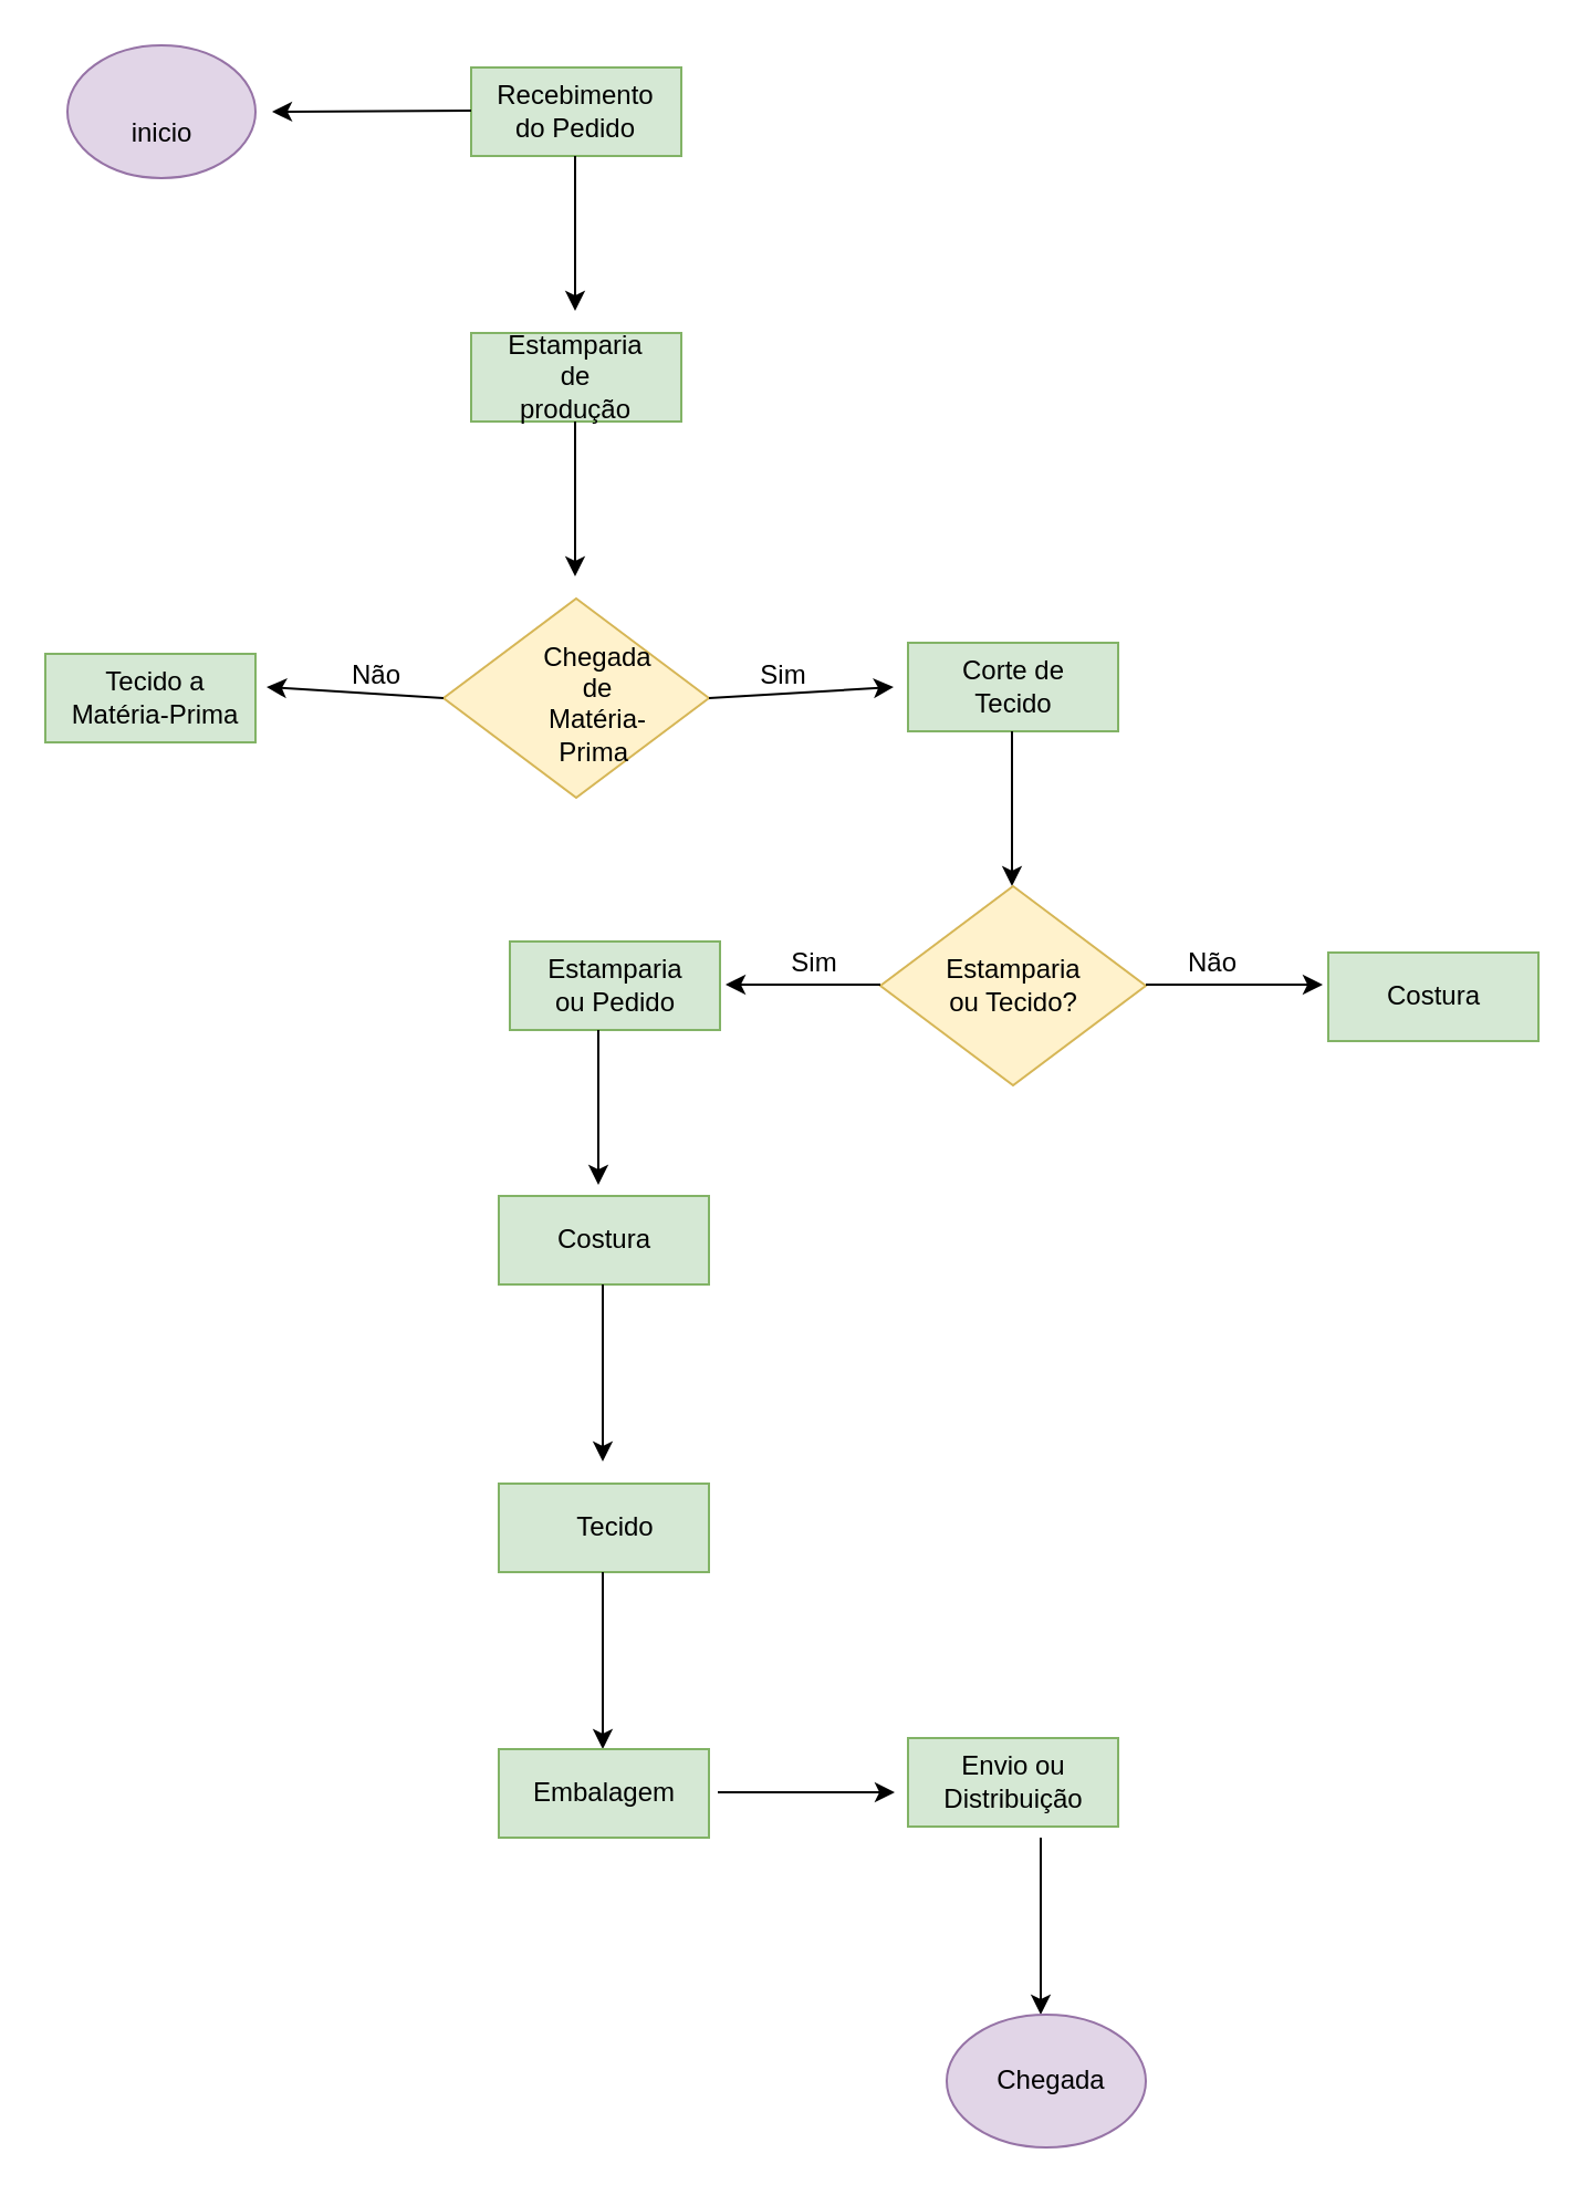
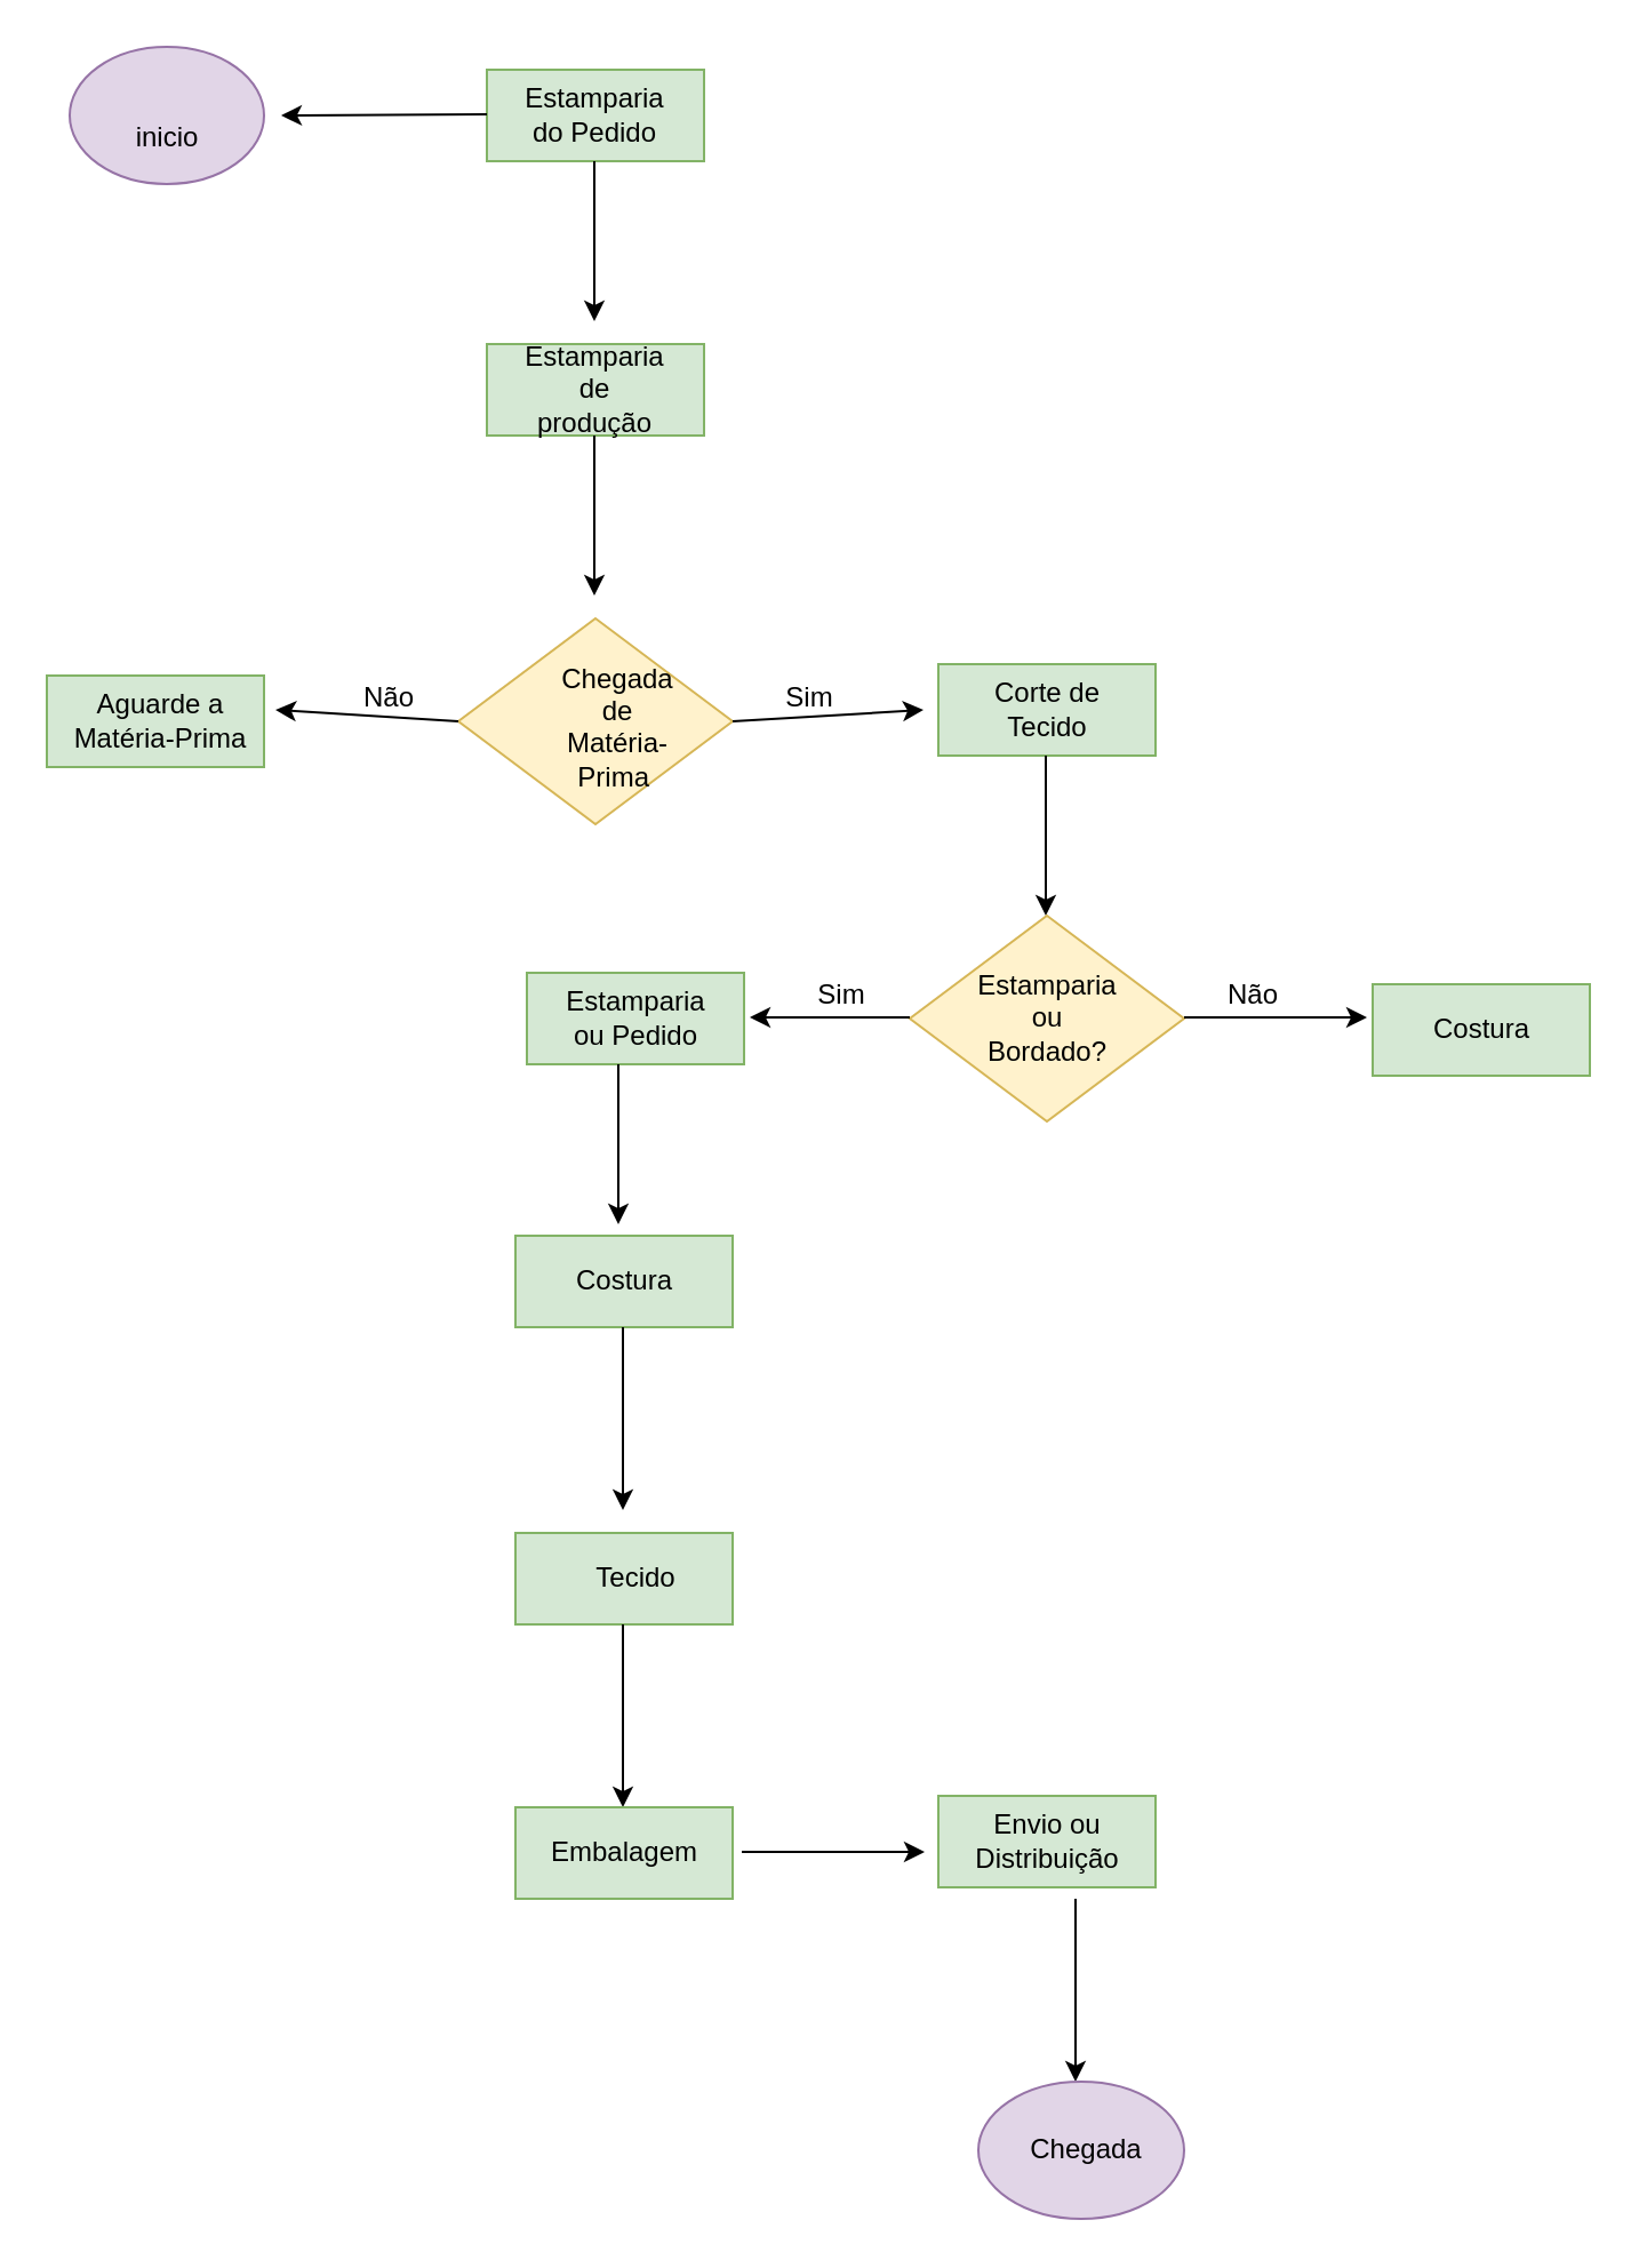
  <mxCell id="0" />
  <mxCell id="1" parent="0" />
  <mxCell id="2" value="" style="rounded=0;whiteSpace=wrap;html=1;fillColor=#d5e8d4;strokeColor=#82b366;" vertex="1" parent="1"><mxGeometry x="212.5" width="95" height="40" as="geometry" y="30" /></mxCell>
- <mxCell id="3" value="Recebimento do Pedido" style="text;html=1;align=center;verticalAlign=middle;whiteSpace=wrap;rounded=0;" vertex="1" parent="1"><mxGeometry x="230" y="35" width="60" height="30" as="geometry" /></mxCell>
+ <mxCell id="3" value="Estamparia do Pedido" style="text;html=1;align=center;verticalAlign=middle;whiteSpace=wrap;rounded=0;" vertex="1" parent="1"><mxGeometry x="230" y="35" width="60" height="30" as="geometry" /></mxCell>
  <mxCell id="4" value="" style="rounded=0;whiteSpace=wrap;html=1;fillColor=#d5e8d4;strokeColor=#82b366;" vertex="1" parent="1"><mxGeometry x="212.5" y="150" width="95" height="40" as="geometry" /></mxCell>
  <mxCell id="5" value="Estamparia de produção" style="text;html=1;align=center;verticalAlign=middle;whiteSpace=wrap;rounded=0;" vertex="1" parent="1"><mxGeometry x="230" y="155" width="60" height="30" as="geometry" /></mxCell>
  <mxCell id="6" value="" style="endArrow=classic;html=1;rounded=0;" edge="1" parent="1"><mxGeometry width="50" height="50" relative="1" as="geometry"><mxPoint x="259.5" y="70" as="sourcePoint" /><mxPoint x="259.5" y="140" as="targetPoint" /></mxGeometry></mxCell>
  <mxCell id="7" value="" style="endArrow=classic;html=1;rounded=0;" edge="1" parent="1"><mxGeometry width="50" height="50" relative="1" as="geometry"><mxPoint x="259.5" y="190" as="sourcePoint" /><mxPoint x="259.5" y="260" as="targetPoint" /></mxGeometry></mxCell>
  <mxCell id="8" value="" style="rhombus;whiteSpace=wrap;html=1;fillColor=#fff2cc;strokeColor=#d6b656;" vertex="1" parent="1"><mxGeometry x="200" y="270" width="120" height="90" as="geometry" /></mxCell>
  <mxCell id="9" value="Chegada de Matéria-Prima&amp;nbsp;&lt;div&gt;&lt;br&gt;&lt;/div&gt;" style="text;html=1;align=center;verticalAlign=middle;whiteSpace=wrap;rounded=0;" vertex="1" parent="1"><mxGeometry x="240" y="310" width="60" height="30" as="geometry" /></mxCell>
  <mxCell id="10" value="" style="endArrow=classic;html=1;rounded=0;exitX=1;exitY=0.5;exitDx=0;exitDy=0;" edge="1" parent="1" source="8"><mxGeometry width="50" height="50" relative="1" as="geometry"><mxPoint x="333.5" y="310" as="sourcePoint" /><mxPoint x="403.5" y="310" as="targetPoint" /></mxGeometry></mxCell>
  <mxCell id="11" value="" style="endArrow=classic;html=1;rounded=0;exitX=0;exitY=0.5;exitDx=0;exitDy=0;" edge="1" parent="1" source="8"><mxGeometry width="50" height="50" relative="1" as="geometry"><mxPoint x="190" y="310.19" as="sourcePoint" /><mxPoint x="120" y="310" as="targetPoint" /></mxGeometry></mxCell>
  <mxCell id="12" value="Sim" style="text;html=1;align=center;verticalAlign=middle;whiteSpace=wrap;rounded=0;" vertex="1" parent="1"><mxGeometry x="324" y="290" width="60" height="30" as="geometry" /></mxCell>
  <mxCell id="13" value="Não" style="text;html=1;align=center;verticalAlign=middle;whiteSpace=wrap;rounded=0;" vertex="1" parent="1"><mxGeometry x="140" y="290" width="60" height="30" as="geometry" /></mxCell>
  <mxCell id="14" value="" style="rounded=0;whiteSpace=wrap;html=1;fillColor=#d5e8d4;strokeColor=#82b366;" vertex="1" parent="1"><mxGeometry x="410" y="290" width="95" height="40" as="geometry" /></mxCell>
  <mxCell id="15" value="" style="rounded=0;whiteSpace=wrap;html=1;fillColor=#d5e8d4;strokeColor=#82b366;" vertex="1" parent="1"><mxGeometry x="20" y="295" width="95" height="40" as="geometry" /></mxCell>
  <mxCell id="16" value="Corte de Tecido" style="text;html=1;align=center;verticalAlign=middle;whiteSpace=wrap;rounded=0;" vertex="1" parent="1"><mxGeometry x="427.5" y="295" width="60" height="30" as="geometry" /></mxCell>
- <mxCell id="17" value="Tecido a Matéria-Prima" style="text;html=1;align=center;verticalAlign=middle;whiteSpace=wrap;rounded=0;" vertex="1" parent="1"><mxGeometry x="25" y="300" width="90" height="30" as="geometry" /></mxCell>
+ <mxCell id="17" value="Aguarde a Matéria-Prima" style="text;html=1;align=center;verticalAlign=middle;whiteSpace=wrap;rounded=0;" vertex="1" parent="1"><mxGeometry x="25" y="300" width="90" height="30" as="geometry" /></mxCell>
  <mxCell id="18" value="" style="endArrow=classic;html=1;rounded=0;" edge="1" parent="1"><mxGeometry width="50" height="50" relative="1" as="geometry"><mxPoint x="457" y="330" as="sourcePoint" /><mxPoint x="457" y="400" as="targetPoint" /></mxGeometry></mxCell>
  <mxCell id="19" value="Corte de Tecido" style="text;html=1;align=center;verticalAlign=middle;whiteSpace=wrap;rounded=0;" vertex="1" parent="1"><mxGeometry x="427.5" y="430" width="60" height="30" as="geometry" /></mxCell>
  <mxCell id="20" value="" style="rhombus;whiteSpace=wrap;html=1;fillColor=#fff2cc;strokeColor=#d6b656;" vertex="1" parent="1"><mxGeometry x="397.5" y="400" width="120" height="90" as="geometry" /></mxCell>
- <mxCell id="21" value="Estamparia ou Tecido?" style="text;html=1;align=center;verticalAlign=middle;whiteSpace=wrap;rounded=0;" vertex="1" parent="1"><mxGeometry x="427.5" y="430" width="60" height="30" as="geometry" /></mxCell>
+ <mxCell id="21" value="Estamparia ou Bordado?" style="text;html=1;align=center;verticalAlign=middle;whiteSpace=wrap;rounded=0;" vertex="1" parent="1"><mxGeometry x="427.5" y="430" width="60" height="30" as="geometry" /></mxCell>
  <mxCell id="22" value="" style="endArrow=classic;html=1;rounded=0;exitX=0.25;exitY=1;exitDx=0;exitDy=0;" edge="1" parent="1"><mxGeometry width="50" height="50" relative="1" as="geometry"><mxPoint x="397.5" y="444.5" as="sourcePoint" /><mxPoint x="397.5" y="444.5" as="targetPoint" /></mxGeometry></mxCell>
  <mxCell id="23" value="" style="endArrow=classic;html=1;rounded=0;" edge="1" parent="1"><mxGeometry width="50" height="50" relative="1" as="geometry"><mxPoint x="397.5" y="444.5" as="sourcePoint" /><mxPoint x="327.5" y="444.5" as="targetPoint" /></mxGeometry></mxCell>
  <mxCell id="24" value="Sim" style="text;html=1;align=center;verticalAlign=middle;whiteSpace=wrap;rounded=0;" vertex="1" parent="1"><mxGeometry x="337.5" y="420" width="60" height="30" as="geometry" /></mxCell>
  <mxCell id="25" value="" style="rounded=0;whiteSpace=wrap;html=1;fillColor=#d5e8d4;strokeColor=#82b366;" vertex="1" parent="1"><mxGeometry x="230" y="425" width="95" height="40" as="geometry" /></mxCell>
  <mxCell id="26" value="Estamparia ou Pedido" style="text;html=1;align=center;verticalAlign=middle;whiteSpace=wrap;rounded=0;" vertex="1" parent="1"><mxGeometry x="247.5" y="430" width="60" height="30" as="geometry" /></mxCell>
  <mxCell id="27" value="" style="endArrow=classic;html=1;rounded=0;" edge="1" parent="1"><mxGeometry width="50" height="50" relative="1" as="geometry"><mxPoint x="517.5" y="444.5" as="sourcePoint" /><mxPoint x="597.5" y="444.5" as="targetPoint" /></mxGeometry></mxCell>
  <mxCell id="28" value="Não" style="text;html=1;align=center;verticalAlign=middle;whiteSpace=wrap;rounded=0;" vertex="1" parent="1"><mxGeometry x="517.5" y="420" width="60" height="30" as="geometry" /></mxCell>
  <mxCell id="29" value="" style="rounded=0;whiteSpace=wrap;html=1;fillColor=#d5e8d4;strokeColor=#82b366;" vertex="1" parent="1"><mxGeometry x="600" y="430" width="95" height="40" as="geometry" /></mxCell>
  <mxCell id="30" value="Costura" style="text;html=1;align=center;verticalAlign=middle;whiteSpace=wrap;rounded=0;" vertex="1" parent="1"><mxGeometry x="617.5" y="435" width="60" height="30" as="geometry" /></mxCell>
  <mxCell id="31" value="" style="endArrow=classic;html=1;rounded=0;" edge="1" parent="1"><mxGeometry width="50" height="50" relative="1" as="geometry"><mxPoint x="270" y="465" as="sourcePoint" /><mxPoint x="270" y="535" as="targetPoint" /></mxGeometry></mxCell>
  <mxCell id="32" value="" style="rounded=0;whiteSpace=wrap;html=1;fillColor=#d5e8d4;strokeColor=#82b366;" vertex="1" parent="1"><mxGeometry x="225" y="540" width="95" height="40" as="geometry" /></mxCell>
  <mxCell id="33" value="Costura" style="text;html=1;align=center;verticalAlign=middle;whiteSpace=wrap;rounded=0;" vertex="1" parent="1"><mxGeometry x="242.5" y="545" width="60" height="30" as="geometry" /></mxCell>
  <mxCell id="34" value="" style="endArrow=classic;html=1;rounded=0;" edge="1" parent="1"><mxGeometry width="50" height="50" relative="1" as="geometry"><mxPoint x="272" y="580" as="sourcePoint" /><mxPoint x="272" y="660" as="targetPoint" /></mxGeometry></mxCell>
  <mxCell id="35" value="" style="rounded=0;whiteSpace=wrap;html=1;fillColor=#d5e8d4;strokeColor=#82b366;" vertex="1" parent="1"><mxGeometry x="225" y="670" width="95" height="40" as="geometry" /></mxCell>
  <mxCell id="36" value="Tecido" style="text;html=1;align=center;verticalAlign=middle;whiteSpace=wrap;rounded=0;" vertex="1" parent="1"><mxGeometry x="247.5" y="675" width="60" height="30" as="geometry" /></mxCell>
  <mxCell id="37" value="" style="endArrow=classic;html=1;rounded=0;" edge="1" parent="1"><mxGeometry width="50" height="50" relative="1" as="geometry"><mxPoint x="272" y="710" as="sourcePoint" /><mxPoint x="272" y="790" as="targetPoint" /></mxGeometry></mxCell>
  <mxCell id="38" value="" style="rounded=0;whiteSpace=wrap;html=1;fillColor=#d5e8d4;strokeColor=#82b366;" vertex="1" parent="1"><mxGeometry x="225" y="790" width="95" height="40" as="geometry" /></mxCell>
  <mxCell id="39" value="Embalagem" style="text;html=1;align=center;verticalAlign=middle;whiteSpace=wrap;rounded=0;" vertex="1" parent="1"><mxGeometry x="242.5" y="795" width="60" height="30" as="geometry" /></mxCell>
  <mxCell id="40" value="" style="endArrow=classic;html=1;rounded=0;" edge="1" parent="1"><mxGeometry width="50" height="50" relative="1" as="geometry"><mxPoint x="324" y="809.5" as="sourcePoint" /><mxPoint x="404" y="809.5" as="targetPoint" /></mxGeometry></mxCell>
  <mxCell id="41" value="" style="rounded=0;whiteSpace=wrap;html=1;fillColor=#d5e8d4;strokeColor=#82b366;" vertex="1" parent="1"><mxGeometry x="410" y="785" width="95" height="40" as="geometry" /></mxCell>
  <mxCell id="42" value="Envio ou Distribuição" style="text;html=1;align=center;verticalAlign=middle;whiteSpace=wrap;rounded=0;" vertex="1" parent="1"><mxGeometry x="427.5" y="790" width="60" height="30" as="geometry" /></mxCell>
  <mxCell id="43" value="" style="endArrow=classic;html=1;rounded=0;" edge="1" parent="1"><mxGeometry width="50" height="50" relative="1" as="geometry"><mxPoint x="212.5" y="49.5" as="sourcePoint" /><mxPoint x="122.5" y="50" as="targetPoint" /></mxGeometry></mxCell>
  <mxCell id="44" value="" style="ellipse;whiteSpace=wrap;html=1;fillColor=#e1d5e7;strokeColor=#9673a6;" vertex="1" parent="1"><mxGeometry x="30" y="20" width="85" height="60" as="geometry" /></mxCell>
  <mxCell id="45" value="inicio" style="text;html=1;align=center;verticalAlign=middle;whiteSpace=wrap;rounded=0;" vertex="1" parent="1"><mxGeometry x="42.5" y="45" width="60" height="30" as="geometry" /></mxCell>
  <mxCell id="46" value="" style="endArrow=classic;html=1;rounded=0;" edge="1" parent="1"><mxGeometry width="50" height="50" relative="1" as="geometry"><mxPoint x="470" y="830" as="sourcePoint" /><mxPoint x="470" y="910" as="targetPoint" /><Array as="points"><mxPoint x="470" y="900" /></Array></mxGeometry></mxCell>
  <mxCell id="47" value="" style="ellipse;whiteSpace=wrap;html=1;fillColor=#e1d5e7;strokeColor=#9673a6;" vertex="1" parent="1"><mxGeometry x="427.5" y="910" width="90" height="60" as="geometry" /></mxCell>
  <mxCell id="48" value="Chegada" style="text;html=1;align=center;verticalAlign=middle;whiteSpace=wrap;rounded=0;" vertex="1" parent="1"><mxGeometry x="445" y="925" width="60" height="30" as="geometry" /></mxCell>
